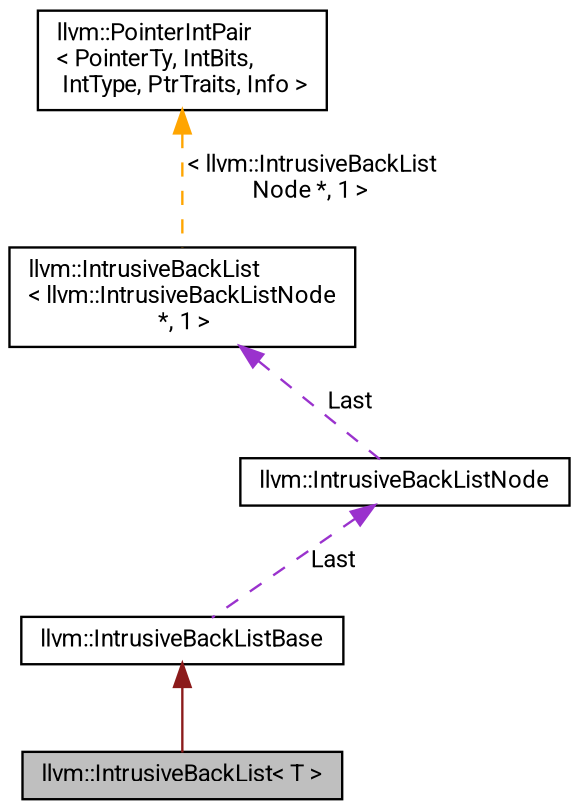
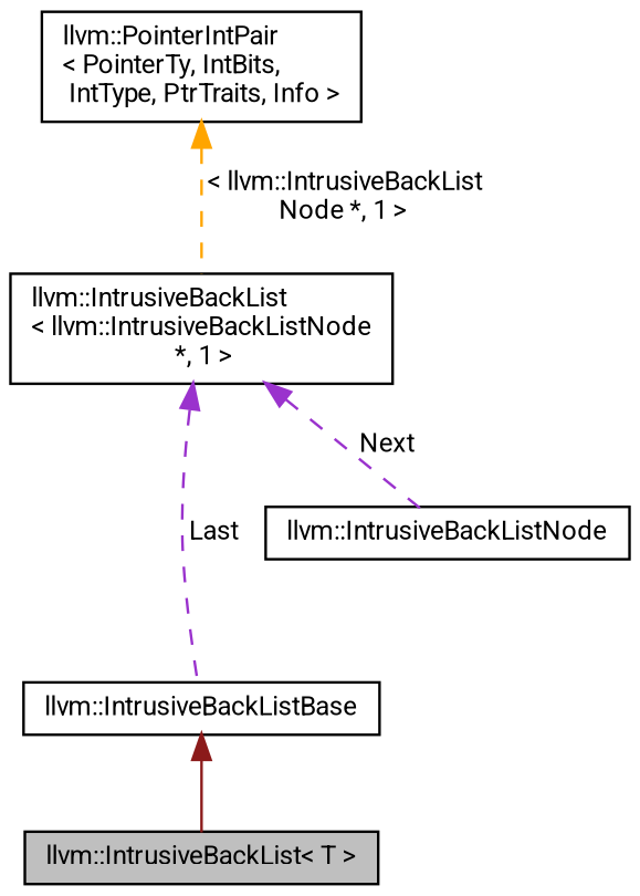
  digraph {
    fontname=Roboto
    node [color=black fontname=Roboto fontsize=10 shape=record]
    edge [color=darkorchid3 dir=back fontname=Roboto fontsize=10 labelfontname=Helvetica labelfontsize=10 style=dashed]
    n1 [fillcolor=grey75 fontcolor=black height=0.2 label="llvm::IntrusiveBackList\< T \>" style=filled width=0.4]
    n2 [height=0.2 label="llvm::IntrusiveBackListBase" width=0.4]
    n3 [height=0.2 label="llvm::IntrusiveBackListNode" width=0.4]
    n4 [height=0.2 label="llvm::IntrusiveBackList\l\< llvm::IntrusiveBackListNode\l *, 1 \>" width=0.4]
    n5 [height=0.2 label="llvm::PointerIntPair\l\< PointerTy, IntBits,\l IntType, PtrTraits, Info \>" width=0.4]
    n2 -> n1 [color=firebrick4 style=solid]
-   n3 -> n2 [label=" Last"]
-   n4 -> n3 [label=" Last"]
+   n4 -> n2 [label=" Last"]
+   n4 -> n3 [label=" Next"]
    n5 -> n4 [color=orange label=" \< llvm::IntrusiveBackList\lNode *, 1 \>"]
  }
